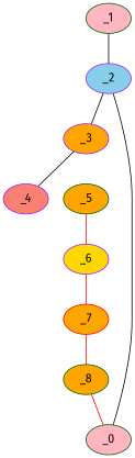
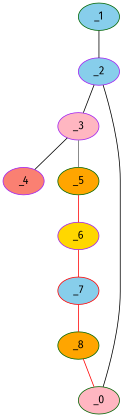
  graph {
    fontname="Fira Sans"
    node [charge=0 chem=1 color=darkgreen fillcolor=skyblue fontname="Fira Sans" style=filled symbol="C  " x=3.7568 y=0.2797]
    edge [color=black fontname="Fira Sans" valence=1]
-   _1 [fillcolor=lightpink x=5.1906]
+   _1 [x=5.1906]
    _2 [color=purple x=4.1906]
-   _3 [color=purple fillcolor=orange y=-0.6213]
+   _3 [color=purple fillcolor=lightpink y=-0.6213]
    n4 [fillcolor=lightpink label=_0 y=1.1806]
    _4 [chem=5 color=purple fillcolor=salmon symbol="S  " x=4.3803 y=-1.4031]
    _5 [chem=4 fillcolor=orange symbol="N  " x=2.7818 y=-0.8438]
    _6 [color=purple fillcolor=gold x=2 y=-0.2204]
-   _7 [color=red fillcolor=orange x=2 y=0.7796]
+   _7 [color=red x=2 y=0.7796]
    _8 [fillcolor=orange x=2.7818 y=1.4031]
    _1 -- _2
    _2 -- _3
    _2 -- n4
    _3 -- _4 [valence=2]
+   _3 -- _5 [color=gray40]
    _5 -- _6 [color=red]
    _6 -- _7 [color=red]
    _7 -- _8 [color=red]
    _8 -- n4 [color=red]
  }
